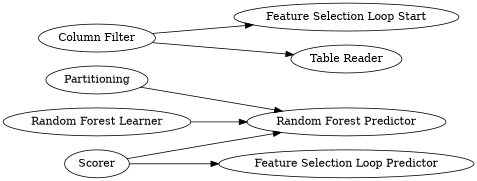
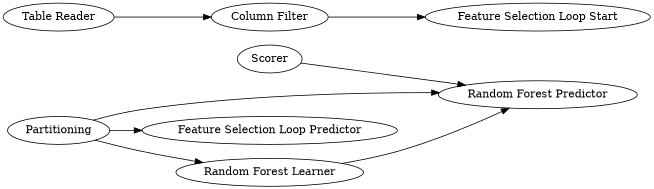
  digraph {
    rankdir=LR
    n1 [label="Random Forest Predictor"]
    n2 [label=Scorer]
    n3 [label="Feature Selection Loop Predictor"]
    n4 [label="Feature Selection Loop Start"]
    n5 [label=Partitioning]
    n6 [label="Random Forest Learner"]
    n7 [label="Table Reader"]
    n8 [label="Column Filter"]
    n2 -> n1
-   n2 -> n3
+   n5 -> n3
    n5 -> n1
+   n5 -> n6
    n6 -> n1
-   n8 -> n7
+   n7 -> n8
    n8 -> n4
  }
